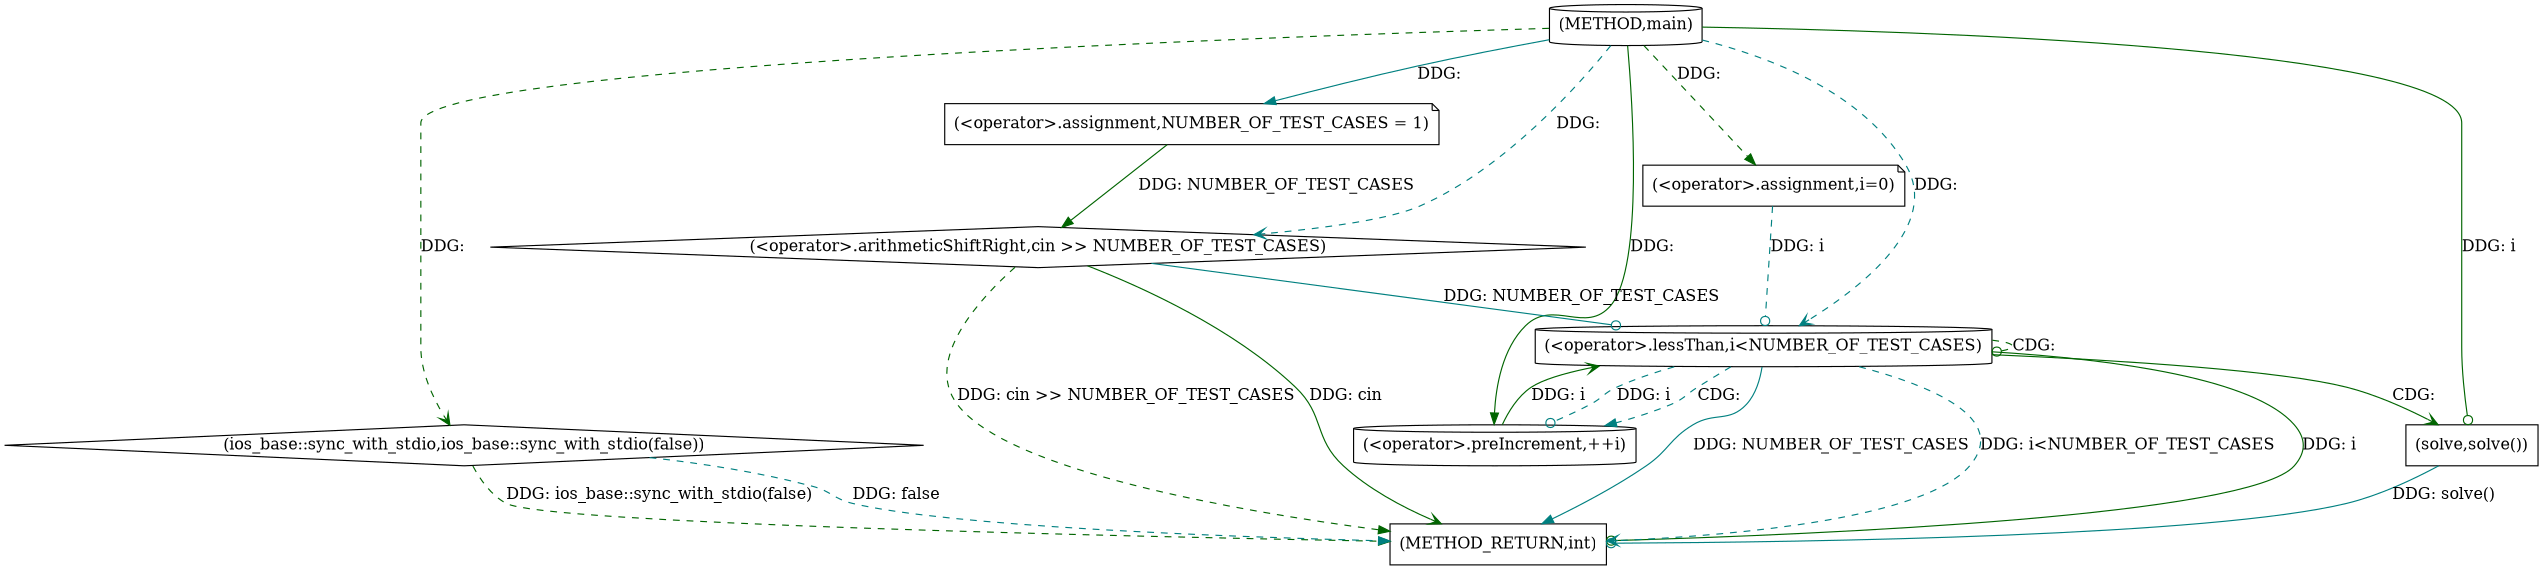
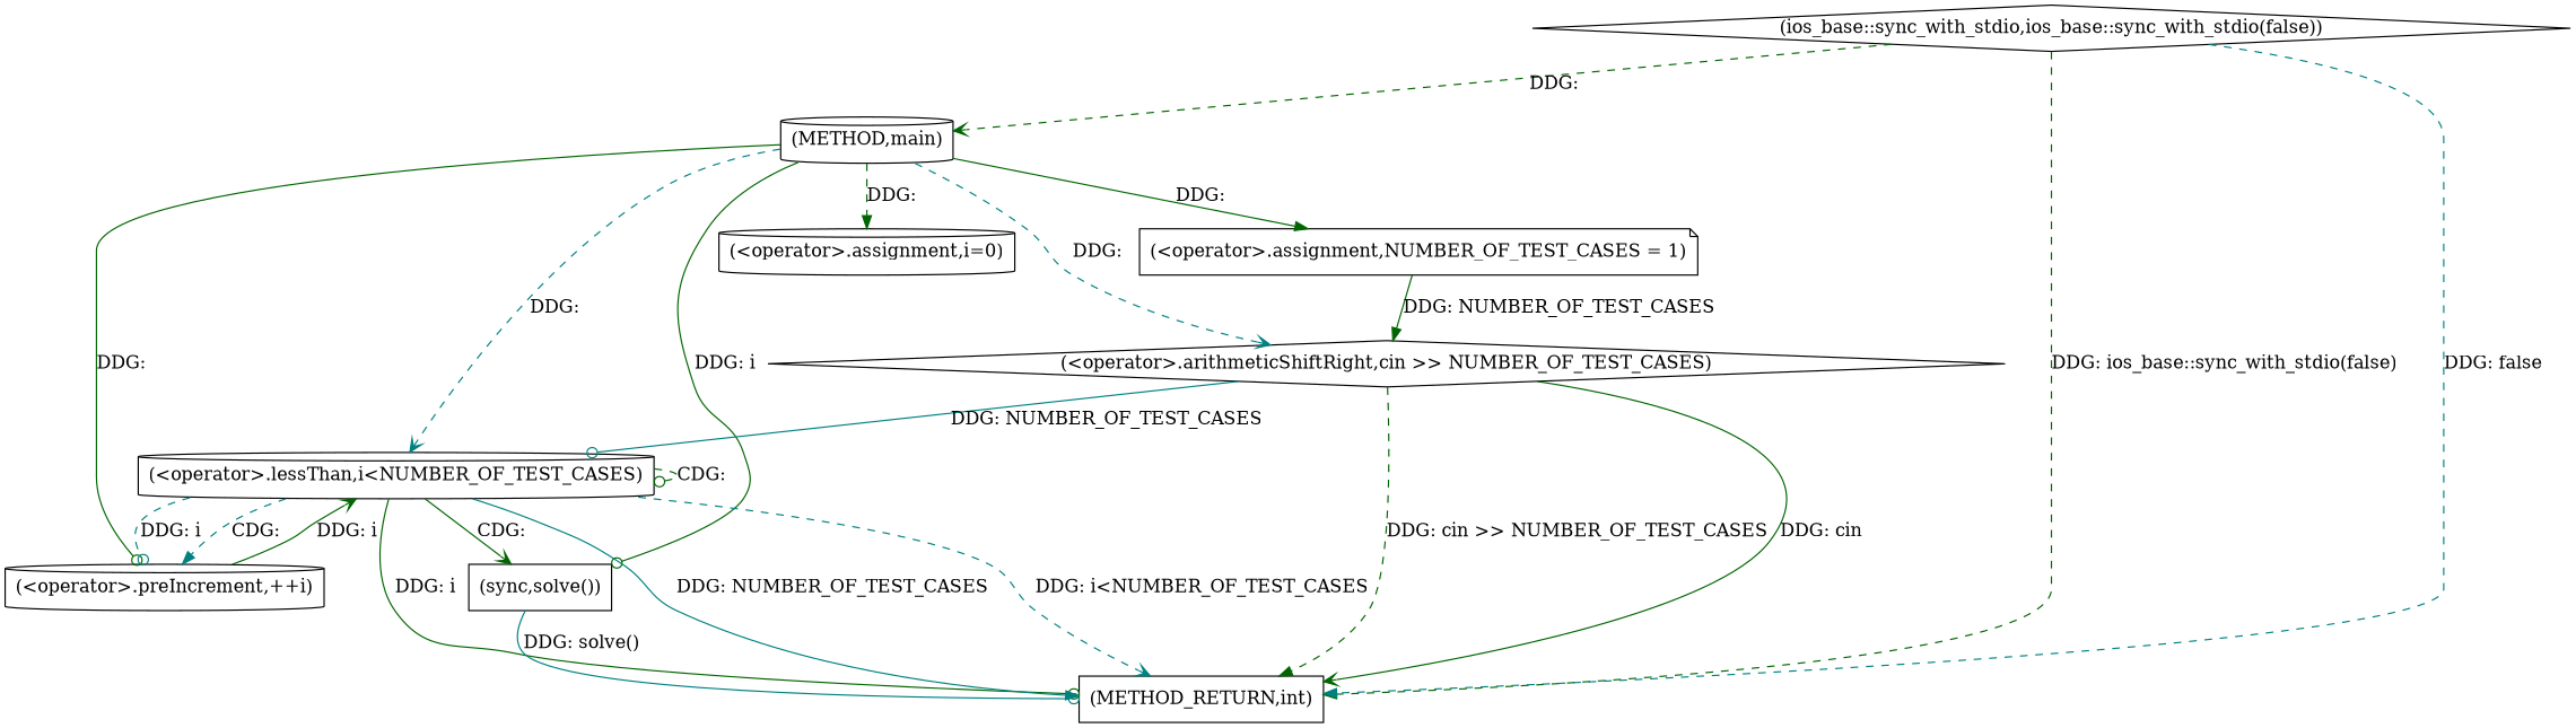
  digraph {
    node [shape=cylinder]
    edge [arrowhead=normal color=darkgreen style=dashed]
    n1 [label="(METHOD,main)"]
    n2 [label="(ios_base::sync_with_stdio,ios_base::sync_with_stdio(false))" shape=diamond]
    n3 [label="(<operator>.assignment,NUMBER_OF_TEST_CASES = 1)" shape=note]
    n4 [label="(<operator>.arithmeticShiftRight,cin >> NUMBER_OF_TEST_CASES)" shape=diamond]
-   n5 [label="(<operator>.assignment,i=0)" shape=note]
+   n5 [label="(<operator>.assignment,i=0)"]
    n6 [label="(<operator>.lessThan,i<NUMBER_OF_TEST_CASES)"]
    n7 [label="(<operator>.preIncrement,++i)"]
-   n8 [label="(solve,solve())" shape=box]
+   n8 [label="(sync,solve())" shape=box]
    n9 [label="(METHOD_RETURN,int)" shape=box]
-   n1 -> n2 [arrowhead=vee label="DDG: "]
-   n1 -> n3 [color=teal label="DDG: " style=solid]
+   n2 -> n1 [arrowhead=vee label="DDG: "]
+   n1 -> n3 [label="DDG: " style=solid]
    n1 -> n4 [arrowhead=vee color=teal label="DDG: "]
    n1 -> n5 [label="DDG: "]
    n1 -> n6 [arrowhead=vee color=teal label="DDG: "]
-   n1 -> n7 [label="DDG: " style=solid]
+   n1 -> n7 [arrowhead=odot label="DDG: " style=solid]
    n1 -> n8 [arrowhead=odot label="DDG: i" style=solid]
    n2 -> n9 [label="DDG: ios_base::sync_with_stdio(false)"]
    n2 -> n9 [color=teal label="DDG: false"]
    n3 -> n4 [label="DDG: NUMBER_OF_TEST_CASES" style=solid]
    n4 -> n6 [arrowhead=odot color=teal label="DDG: NUMBER_OF_TEST_CASES" style=solid]
    n4 -> n9 [label="DDG: cin >> NUMBER_OF_TEST_CASES"]
    n4 -> n9 [arrowhead=vee label="DDG: cin" style=solid]
-   n5 -> n6 [arrowhead=odot color=teal label="DDG: i"]
    n6 -> n6 [arrowhead=odot label="CDG: "]
    n6 -> n7 [arrowhead=odot color=teal label="DDG: i"]
    n6 -> n7 [color=teal label="CDG: "]
    n6 -> n8 [arrowhead=vee label="CDG: " style=solid]
    n6 -> n9 [arrowhead=odot label="DDG: i" style=solid]
    n6 -> n9 [color=teal label="DDG: NUMBER_OF_TEST_CASES" style=solid]
    n6 -> n9 [arrowhead=vee color=teal label="DDG: i<NUMBER_OF_TEST_CASES"]
    n7 -> n6 [arrowhead=vee label="DDG: i" style=solid]
    n8 -> n9 [arrowhead=odot color=teal label="DDG: solve()" style=solid]
  }
